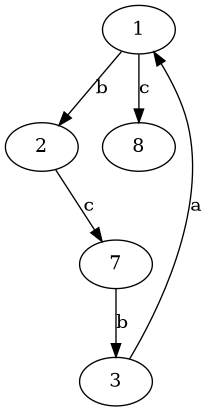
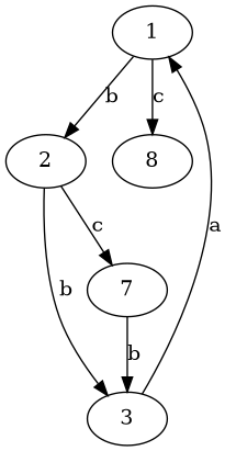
  strict digraph {
    1
    2
    n3 [label=8]
    3
    7
    1 -> 2 [label=b]
    1 -> n3 [label=c]
+   2 -> 3 [label=b]
    2 -> 7 [label=c]
    3 -> 1 [label=a]
    7 -> 3 [label=b]
  }
